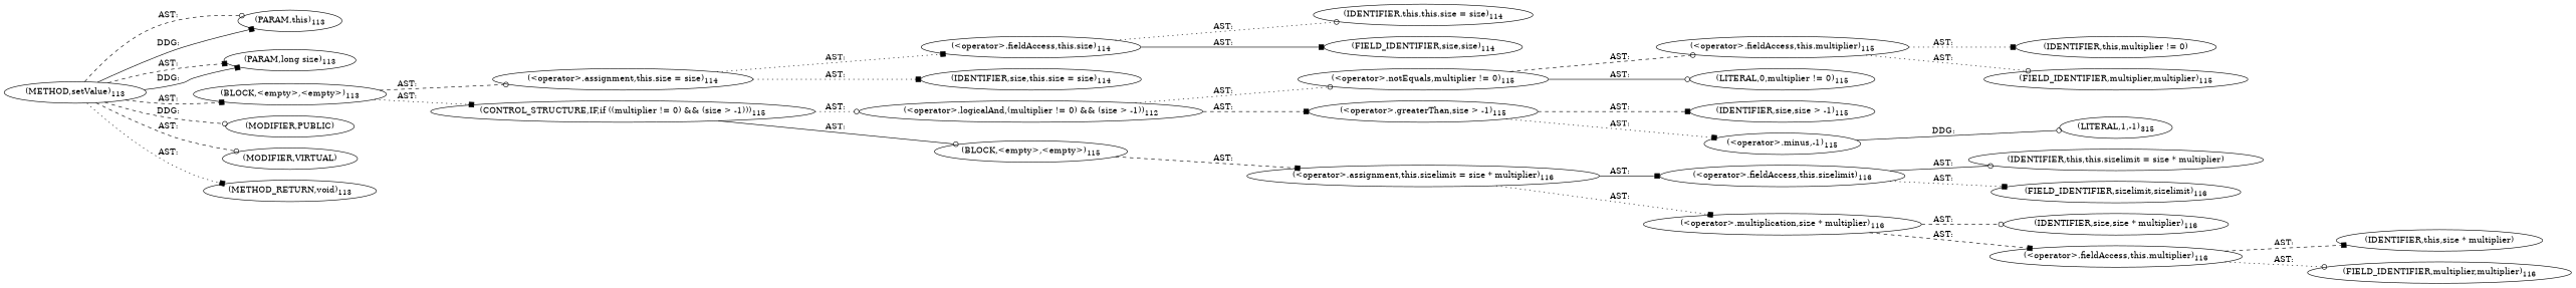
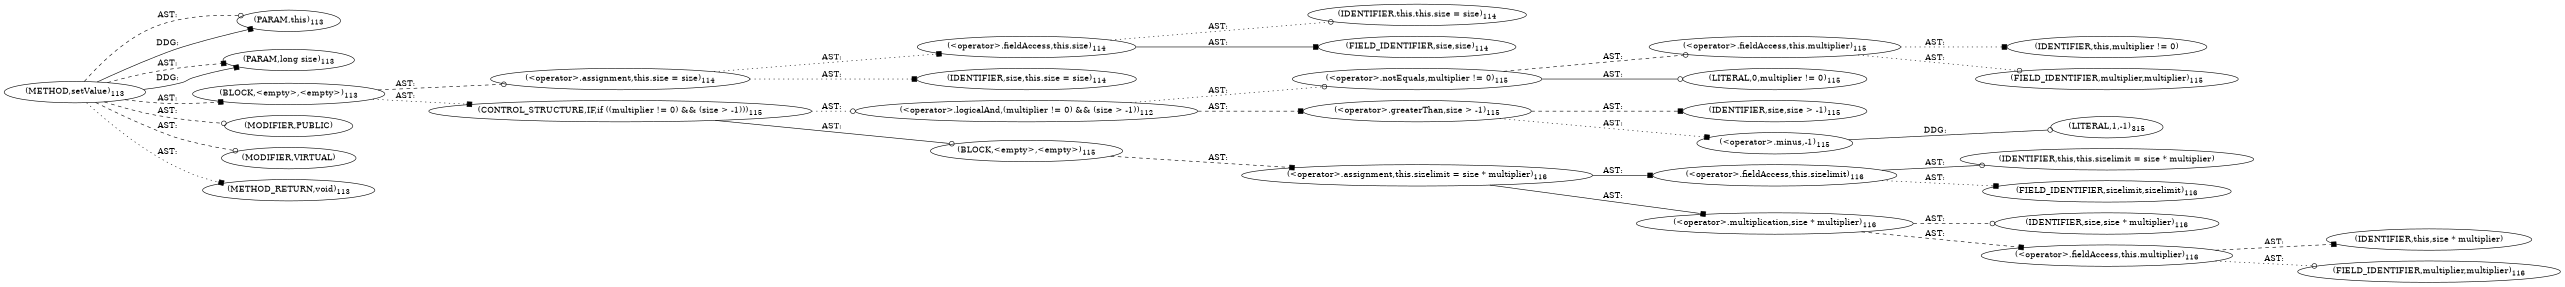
  digraph {
    rankdir=LR
    edge [arrowhead=box style=dashed]
    n1 [label=<(METHOD,setValue)<SUB>113</SUB>>]
    n2 [label=<(PARAM,this)<SUB>113</SUB>>]
    n3 [label=<(PARAM,long size)<SUB>113</SUB>>]
    n4 [label=<(BLOCK,&lt;empty&gt;,&lt;empty&gt;)<SUB>113</SUB>>]
    n5 [label=<(MODIFIER,PUBLIC)>]
    n6 [label=<(MODIFIER,VIRTUAL)>]
    n7 [label=<(METHOD_RETURN,void)<SUB>113</SUB>>]
    n8 [label=<(&lt;operator&gt;.assignment,this.size = size)<SUB>114</SUB>>]
    n9 [label=<(CONTROL_STRUCTURE,IF,if ((multiplier != 0) &amp;&amp; (size &gt; -1)))<SUB>115</SUB>>]
    n10 [label=<(&lt;operator&gt;.fieldAccess,this.size)<SUB>114</SUB>>]
    n11 [label=<(IDENTIFIER,size,this.size = size)<SUB>114</SUB>>]
    n12 [label=<(&lt;operator&gt;.logicalAnd,(multiplier != 0) &amp;&amp; (size &gt; -1))<SUB>112</SUB>>]
    n13 [label=<(BLOCK,&lt;empty&gt;,&lt;empty&gt;)<SUB>115</SUB>>]
    n14 [label=<(IDENTIFIER,this,this.size = size)<SUB>114</SUB>>]
    n15 [label=<(FIELD_IDENTIFIER,size,size)<SUB>114</SUB>>]
    n16 [label=<(&lt;operator&gt;.notEquals,multiplier != 0)<SUB>115</SUB>>]
    n17 [label=<(&lt;operator&gt;.greaterThan,size &gt; -1)<SUB>115</SUB>>]
    n18 [label=<(&lt;operator&gt;.assignment,this.sizelimit = size * multiplier)<SUB>116</SUB>>]
    n19 [label=<(&lt;operator&gt;.fieldAccess,this.multiplier)<SUB>115</SUB>>]
    n20 [label=<(LITERAL,0,multiplier != 0)<SUB>115</SUB>>]
    n21 [label=<(IDENTIFIER,size,size &gt; -1)<SUB>115</SUB>>]
    n22 [label=<(&lt;operator&gt;.minus,-1)<SUB>115</SUB>>]
    n23 [label=<(IDENTIFIER,this,multiplier != 0)>]
    n24 [label=<(FIELD_IDENTIFIER,multiplier,multiplier)<SUB>115</SUB>>]
    n25 [label=<(LITERAL,1,-1)<SUB>315</SUB>>]
    n26 [label=<(&lt;operator&gt;.fieldAccess,this.sizelimit)<SUB>116</SUB>>]
    n27 [label=<(&lt;operator&gt;.multiplication,size * multiplier)<SUB>116</SUB>>]
    n28 [label=<(IDENTIFIER,this,this.sizelimit = size * multiplier)>]
    n29 [label=<(FIELD_IDENTIFIER,sizelimit,sizelimit)<SUB>116</SUB>>]
    n30 [label=<(IDENTIFIER,size,size * multiplier)<SUB>116</SUB>>]
    n31 [label=<(&lt;operator&gt;.fieldAccess,this.multiplier)<SUB>116</SUB>>]
    n32 [label=<(IDENTIFIER,this,size * multiplier)>]
    n33 [label=<(FIELD_IDENTIFIER,multiplier,multiplier)<SUB>116</SUB>>]
    n1 -> n2 [arrowhead=odot label="AST: "]
    n1 -> n2 [label="DDG: " style=solid]
    n1 -> n3 [label="AST: "]
    n1 -> n3 [label="DDG: " style=solid]
    n1 -> n4 [label="AST: "]
-   n1 -> n5 [arrowhead=odot label="DDG: "]
+   n1 -> n5 [arrowhead=odot label="AST: "]
    n1 -> n6 [arrowhead=odot label="AST: "]
    n1 -> n7 [label="AST: " style=dotted]
    n4 -> n8 [arrowhead=odot label="AST: "]
    n4 -> n9 [label="AST: " style=dotted]
    n8 -> n10 [label="AST: " style=dotted]
    n8 -> n11 [label="AST: " style=dotted]
    n9 -> n12 [arrowhead=odot label="AST: " style=dotted]
    n9 -> n13 [arrowhead=odot label="AST: " style=solid]
    n10 -> n14 [arrowhead=odot label="AST: " style=dotted]
    n10 -> n15 [label="AST: " style=solid]
    n12 -> n16 [arrowhead=odot label="AST: " style=dotted]
    n12 -> n17 [label="AST: "]
    n13 -> n18 [label="AST: "]
    n16 -> n19 [arrowhead=odot label="AST: "]
    n16 -> n20 [arrowhead=odot label="AST: " style=solid]
    n17 -> n21 [label="AST: "]
    n17 -> n22 [label="AST: " style=dotted]
    n18 -> n26 [label="AST: " style=solid]
-   n18 -> n27 [label="AST: " style=dotted]
+   n18 -> n27 [label="AST: " style=solid]
    n19 -> n23 [label="AST: " style=dotted]
    n19 -> n24 [arrowhead=odot label="AST: " style=dotted]
    n22 -> n25 [arrowhead=odot label="DDG: " style=solid]
    n26 -> n28 [arrowhead=odot label="AST: " style=solid]
    n26 -> n29 [label="AST: " style=dotted]
    n27 -> n30 [arrowhead=odot label="AST: "]
    n27 -> n31 [label="AST: "]
    n31 -> n32 [label="AST: "]
    n31 -> n33 [arrowhead=odot label="AST: " style=dotted]
  }
